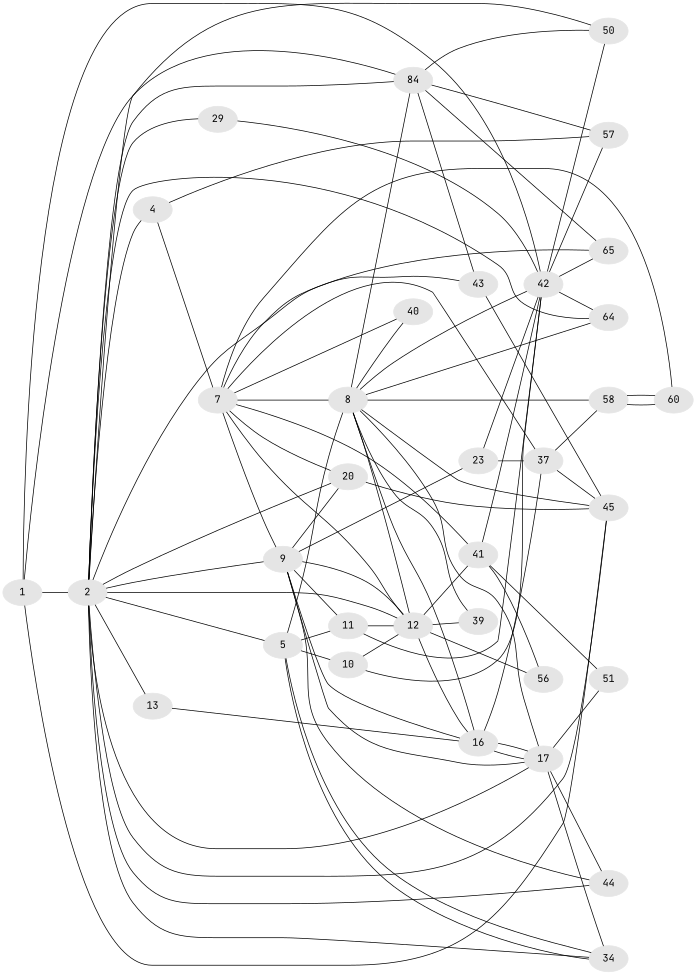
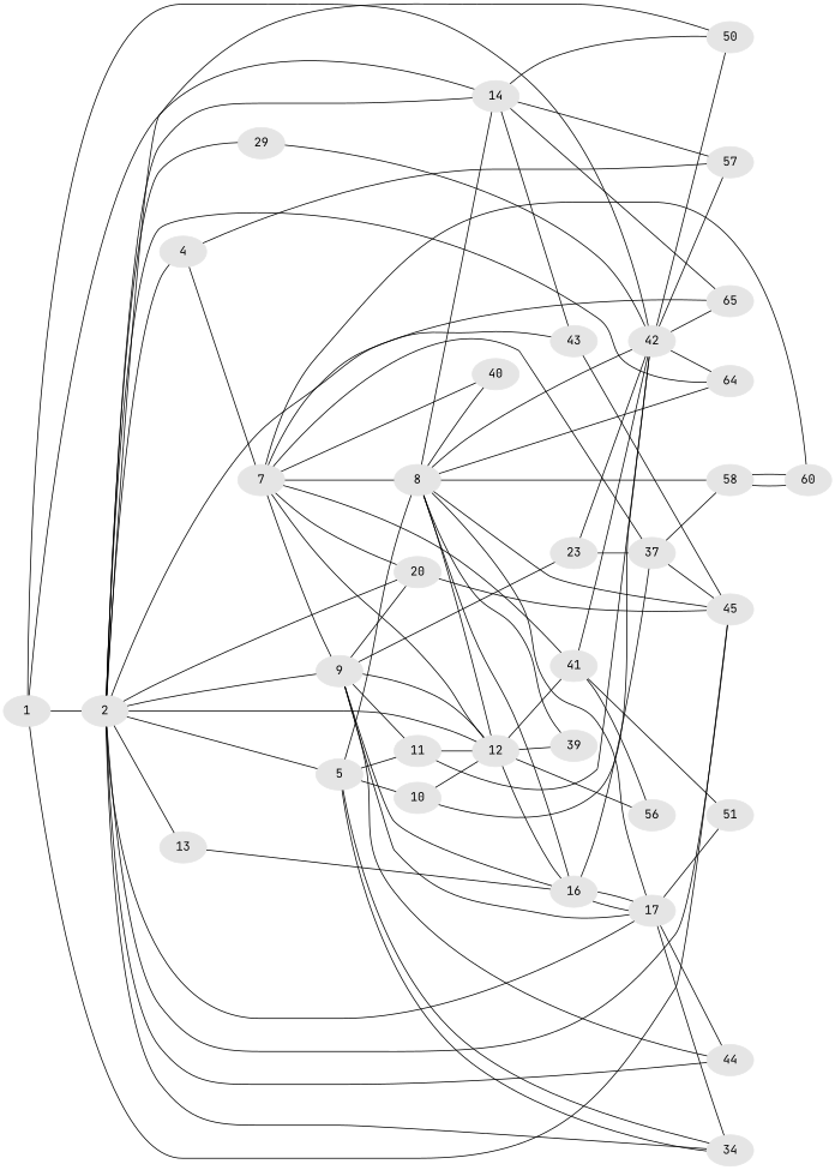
  graph {
    fontname="JetBrains Mono"
    rankdir=LR
    node [color=gray90 fontname="JetBrains Mono" style=filled]
    edge [fontname="JetBrains Mono"]
    1 [super="+22"]
    2 [super="+3+35+6"]
-   14 [super="+30+36" label=84]
+   14 [super="+30+36"]
    42 [super="+65+54"]
    45
    4
    5
    9 [super="+49+48+38"]
    12 [super="+21+70+27"]
    13
    17 [super="+28+19"]
    20
    29
    34
    43
    44 [super="+67+47"]
    50
    64
    57
    n20 [label=65]
    7 [super="+32+46+15"]
    8 [super="+24+53"]
    10 [super="+69"]
    11
    16 [super="+26"]
    23
    41 [super="+55"]
    39
    56
    51
    37 [super="+63"]
    40
    60
    58
    1 -- 2 [weight=2]
    1 -- 14
    1 -- 42
    1 -- 45
    2 -- 14
    2 -- 45
    2 -- 4
    2 -- 5
    2 -- 9
    2 -- 12 [weight=3]
    2 -- 13
    2 -- 17
    2 -- 20
    2 -- 29
    2 -- 34
    2 -- 43
    2 -- 44 [weight=2]
    2 -- 50
    2 -- 64
    14 -- 43
    14 -- 50
    14 -- 57
    14 -- n20
    42 -- 50
    42 -- 64
    42 -- 57
    42 -- n20
    4 -- 57
    4 -- 7
    5 -- 34
    5 -- 34
    5 -- 8
    5 -- 10
    5 -- 11
    9 -- 12
    9 -- 17
    9 -- 20
    9 -- 44
    9 -- 11
    9 -- 16
    9 -- 23
    12 -- 16
    12 -- 41
    12 -- 39
    12 -- 56
    13 -- 16
    17 -- 34
    17 -- 44
    17 -- 51
    20 -- 45
    29 -- 42
    43 -- 45
    7 -- 9 [weight=2]
    7 -- 12
    7 -- 20
    7 -- n20
    7 -- 8
    7 -- 41
    7 -- 37
    7 -- 40
    7 -- 60
    8 -- 14 [weight=2]
    8 -- 42 [weight=2]
    8 -- 45
    8 -- 12
    8 -- 17
    8 -- 64
    8 -- 16 [weight=2]
    8 -- 39
    8 -- 40
    8 -- 58
    10 -- 42
    10 -- 12
    11 -- 42
    11 -- 12
    16 -- 17
    16 -- 17
    16 -- 37
    23 -- 42
    23 -- 37
    41 -- 42 [weight=2]
    41 -- 56
    41 -- 51
    37 -- 45
    37 -- 58
    58 -- 60
    58 -- 60
  }
